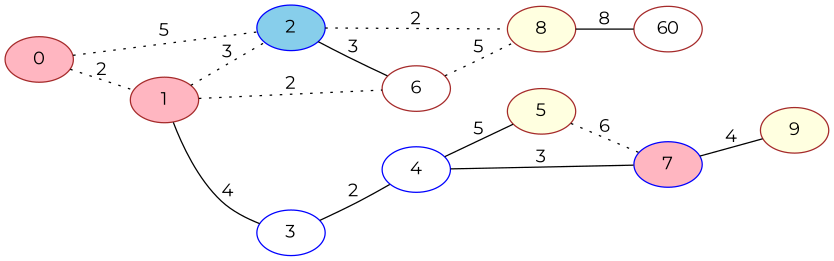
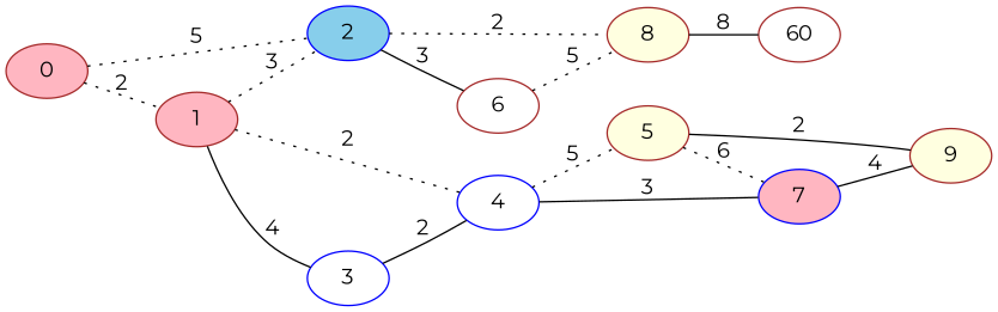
  graph {
    fontname=Montserrat
    rankdir=LR
    node [color=brown fillcolor=white fontname=Montserrat style=filled weight=1]
    edge [fontname=Montserrat style=dotted]
    0 [fillcolor=lightpink]
    1 [fillcolor=lightpink]
    2 [color=blue fillcolor=skyblue]
    3 [color=blue]
    4 [color=blue]
    6
    8 [fillcolor=lightyellow]
    5 [fillcolor=lightyellow]
    7 [color=blue fillcolor=lightpink]
    n10 [label=60 weight=4]
    9 [fillcolor=lightyellow]
    0 -- 1 [label=2]
    0 -- 2 [label=5]
    1 -- 2 [label=3]
    1 -- 3 [label=4 style=solid]
-   1 -- 6 [label=2]
+   1 -- 4 [label=2]
    2 -- 6 [label=3 style=solid]
    2 -- 8 [label=2]
    3 -- 4 [label=2 style=solid]
-   4 -- 5 [label=5 style=solid]
+   4 -- 5 [label=5]
    4 -- 7 [label=3 style=solid]
    6 -- 8 [label=5]
    8 -- n10 [label=8 style=solid]
    5 -- 7 [label=6]
+   5 -- 9 [label=2 style=solid]
    7 -- 9 [label=4 style=solid]
  }
